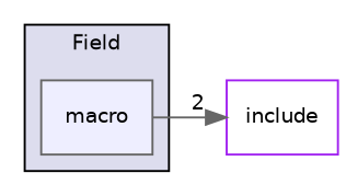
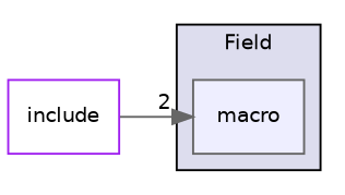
  digraph {
    compound=true
    rankdir=LR
    node [fontname=Helvetica fontsize=10 shape=box]
    n1 [fillcolor="#eeeeff" label=macro pencolor=black style=filled color=gray40]
    n2 [color=purple label=include]
    subgraph cluster_1 {
      bgcolor="#ddddee"
      fontname=Helvetica
      fontsize=10
      label=Field
      pencolor=black
      n1
    }
-   n1 -> n2 [headlabel=2 labeldistance=1.5 labelfontname=Helvetica labelfontsize=10 color=gray40 style=solid]
+   n2 -> n1 [headlabel=2 labeldistance=1.5 labelfontname=Helvetica labelfontsize=10 color=gray40 style=solid]
  }
